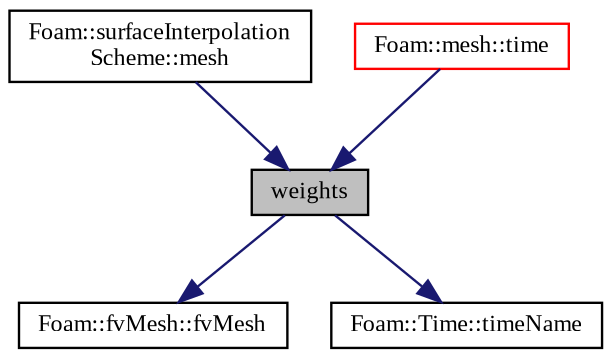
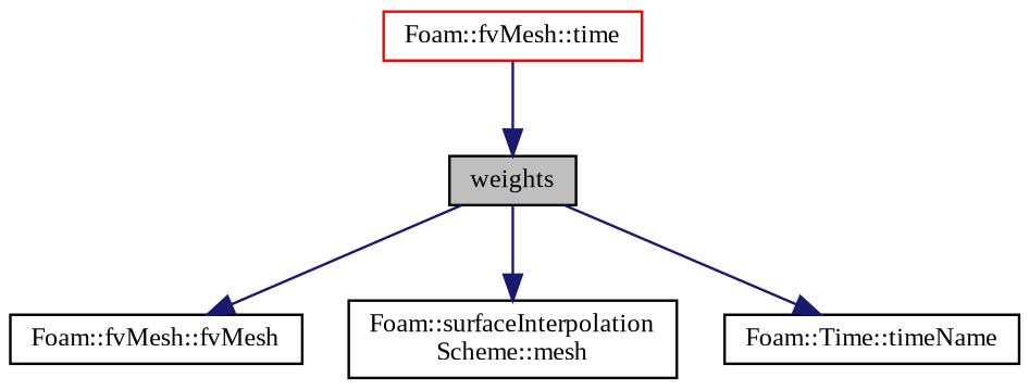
  digraph {
    fontname="Liberation Serif"
    rankdir=TB
    node [color=black fontname="Liberation Serif" fontsize=10 shape=record]
    edge [color=midnightblue fontname="Liberation Serif" fontsize=10 labelfontname=FreeSans labelfontsize=10 style=solid]
    n1 [fillcolor=grey75 fontcolor=black height=0.2 label=weights style=filled width=0.4]
    n2 [height=0.2 label="Foam::fvMesh::fvMesh" width=0.4]
    n3 [height=0.2 label="Foam::surfaceInterpolation\lScheme::mesh" width=0.4]
    n4 [height=0.2 label="Foam::Time::timeName" width=0.4]
-   n5 [color=red height=0.2 label="Foam::mesh::time" width=0.4]
+   n5 [color=red height=0.2 label="Foam::fvMesh::time" width=0.4]
    n1 -> n2
-   n3 -> n1
+   n1 -> n3
    n1 -> n4
    n5 -> n1
  }
